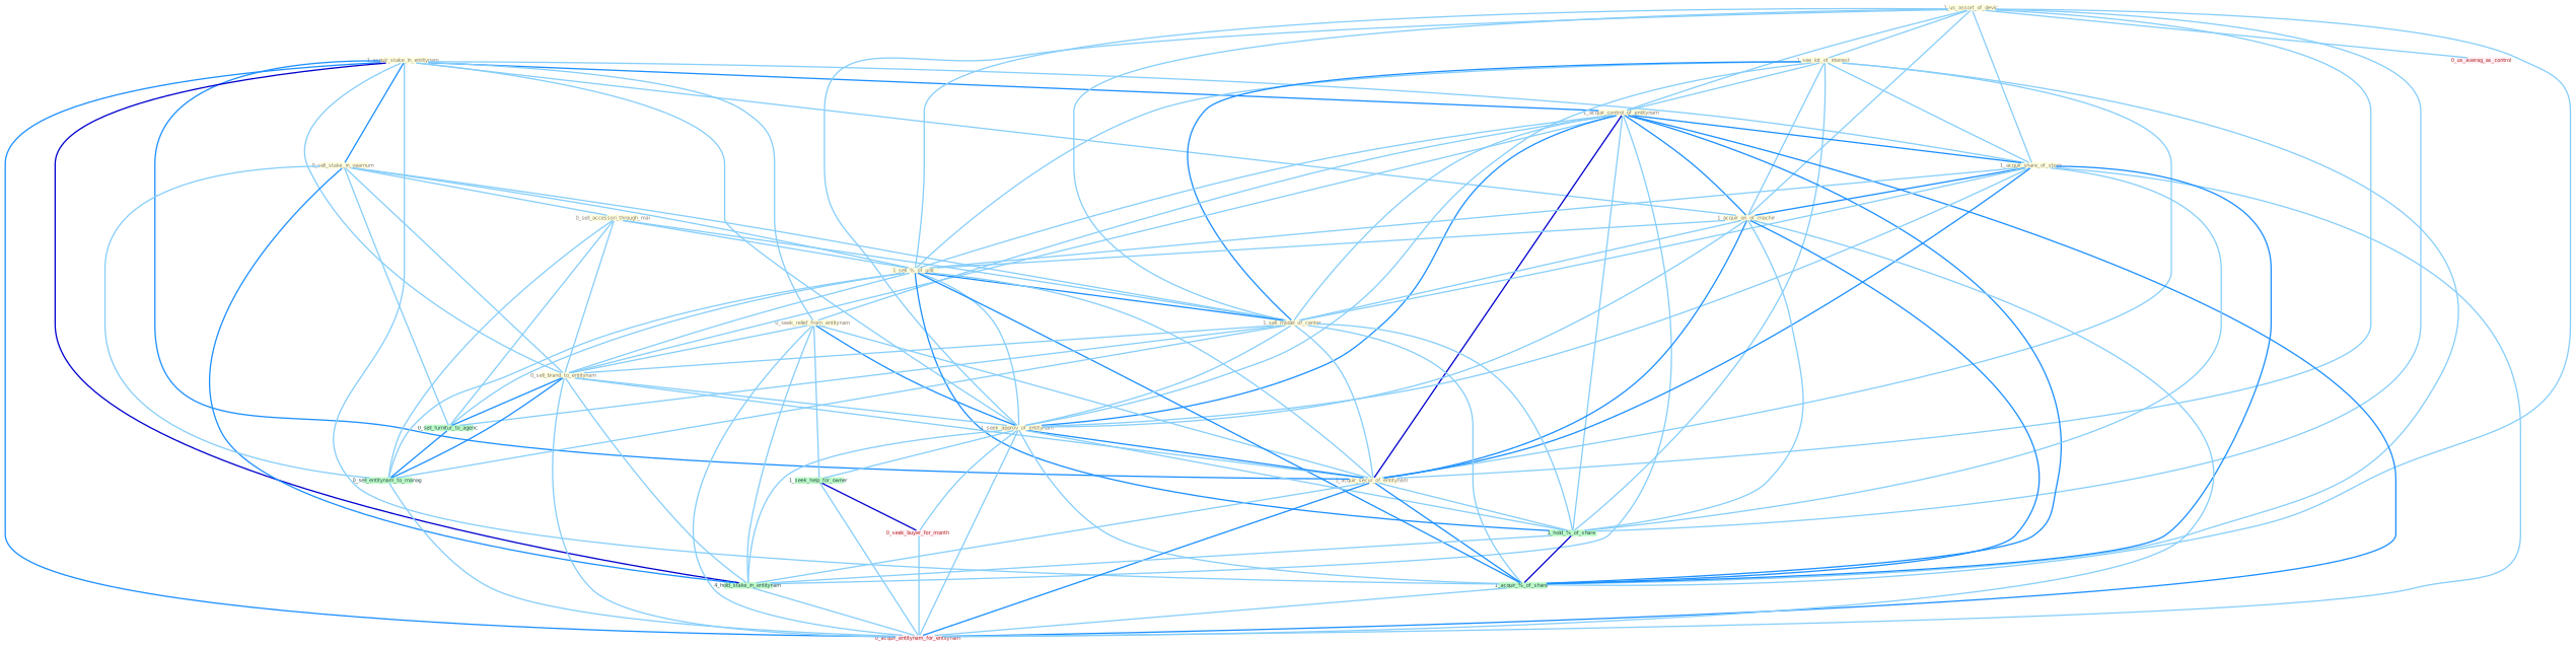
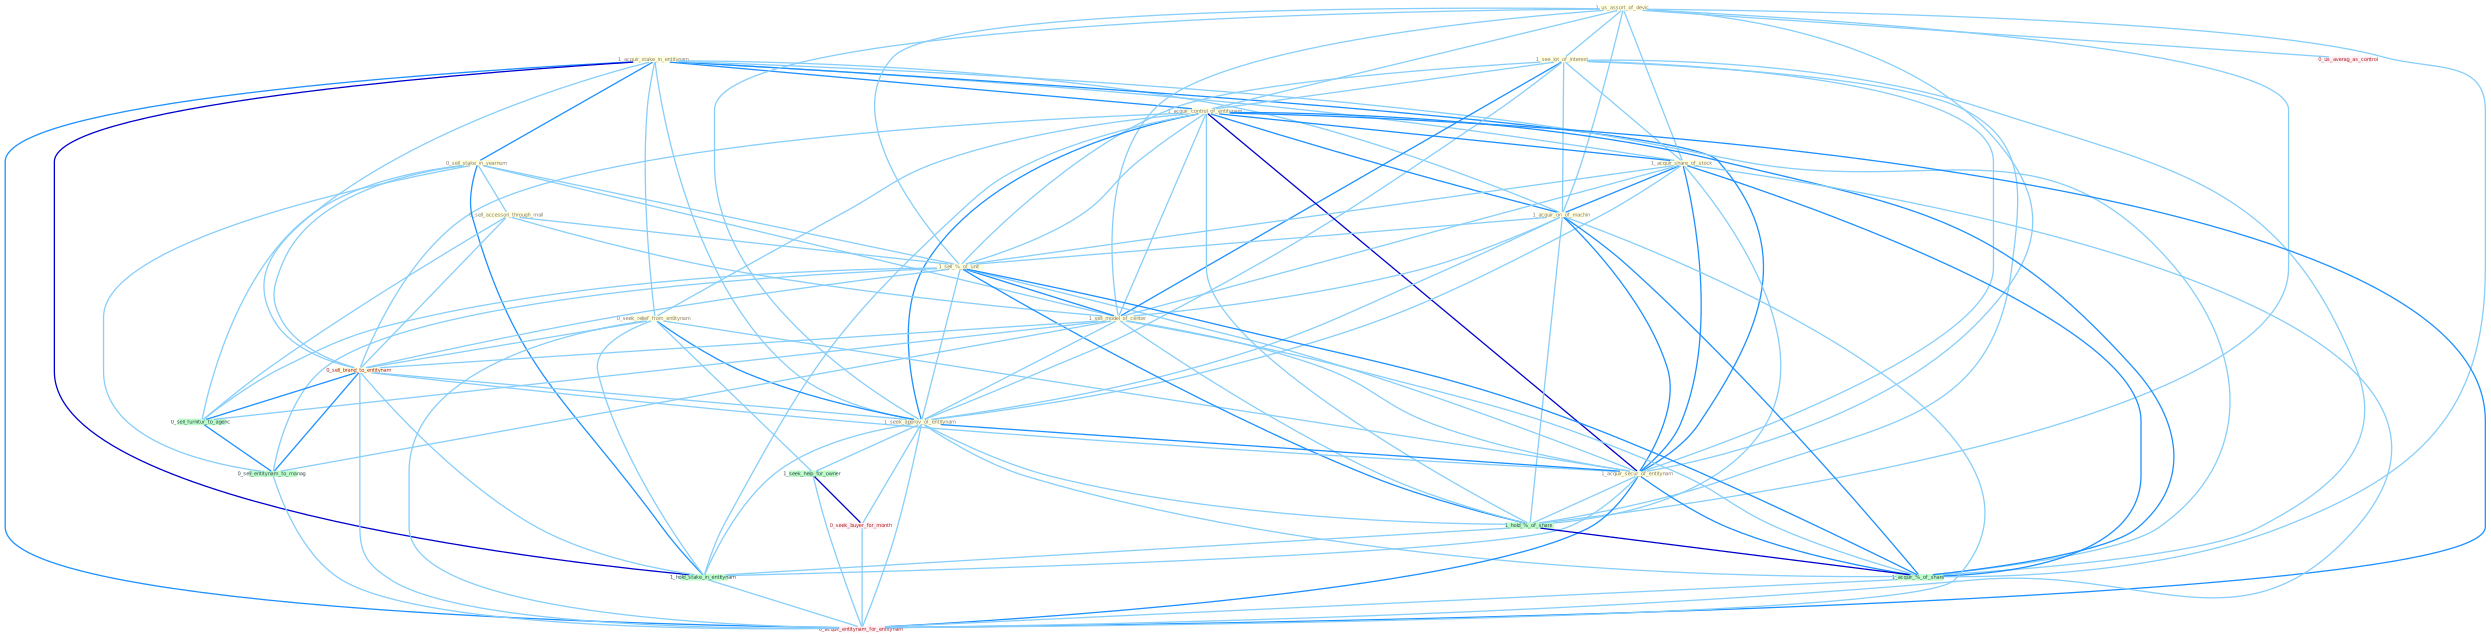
  graph {
    fontname="DejaVu Sans"
    node [color="#ffffe0" fixedsize=true fontcolor="#8b7d6b" fontname="DejaVu Sans" fontsize=4 shape=polygon style=filled]
    edge [color="#87cefa" fontname="DejaVu Sans" w=1]
    "1_acquir_stake_in_entitynam " [height=.06 width=.5]
    "1_us_assort_of_devic " [height=.06 width=.5]
    "1_see_lot_of_interest " [height=.06 width=.5]
    "1_acquir_control_of_entitynam " [height=.06 width=.5]
    "0_sell_stake_in_yearnum " [height=.06 width=.5]
    "1_acquir_share_of_stock " [height=.06 width=.5]
    "0_seek_relief_from_entitynam " [height=.06 width=.5]
    "1_acquir_on_of_machin " [height=.06 width=.5]
    "0_sell_accessori_through_mail " [height=.06 width=.5]
    "1_sell_%_of_unit " [height=.06 width=.5]
    "1_sell_model_of_center " [height=.06 width=.5]
-   "0_sell_brand_to_entitynam " [height=.06 width=.5]
+   "0_sell_brand_to_entitynam " [fontcolor="#b22222" height=.06 width=.5]
    "1_seek_approv_of_entitynam " [height=.06 width=.5]
    "1_acquir_secur_of_entitynam " [height=.06 width=.5]
    "0_seek_buyer_for_month " [color="#fff0f5" fontcolor="#b22222" height=.06 width=.5]
    n16 [color="#fff0f5" fontcolor="#b22222" height=.06 label="0_us_averag_as_control" width=.5]
    "0_acquir_entitynam_for_entitynam " [color="#fff0f5" fontcolor="#b22222" height=.06 width=.5]
-   "1_hold_stake_in_entitynam " [color="#BDFCC9" fontcolor="#2f4f4f" height=.06 width=.5 label="4_hold_stake_in_entitynam"]
+   "1_hold_stake_in_entitynam " [color="#BDFCC9" fontcolor="#2f4f4f" height=.06 width=.5]
    "1_acquir_%_of_share " [color="#BDFCC9" fontcolor="#2f4f4f" height=.06 width=.5]
    "1_hold_%_of_share " [color="#BDFCC9" fontcolor="#2f4f4f" height=.06 width=.5]
    "0_sell_furnitur_to_agenc " [color="#BDFCC9" fontcolor="#2f4f4f" height=.06 width=.5]
    "0_sell_entitynam_to_manag " [color="#BDFCC9" fontcolor="#2f4f4f" height=.06 width=.5]
    "1_seek_help_for_owner " [color="#BDFCC9" fontcolor="#2f4f4f" height=.06 width=.5]
    subgraph sub_1 {
      "1_acquir_stake_in_entitynam "
      "1_us_assort_of_devic "
      "1_see_lot_of_interest "
      "1_acquir_control_of_entitynam "
      "0_sell_stake_in_yearnum "
      "1_acquir_share_of_stock "
      "0_seek_relief_from_entitynam "
      "1_acquir_on_of_machin "
      "0_sell_accessori_through_mail "
      "1_sell_%_of_unit "
      "1_sell_model_of_center "
      "0_sell_brand_to_entitynam "
      "1_seek_approv_of_entitynam "
      "1_acquir_secur_of_entitynam "
    }
    subgraph sub_2 {
      "0_seek_buyer_for_month "
      n16
      "0_acquir_entitynam_for_entitynam "
    }
    "1_acquir_stake_in_entitynam " -- "1_acquir_control_of_entitynam " [color="#1e90ff" w=2]
    "1_acquir_stake_in_entitynam " -- "0_sell_stake_in_yearnum " [color="#1e90ff" w=2]
    "1_acquir_stake_in_entitynam " -- "1_acquir_share_of_stock "
    "1_acquir_stake_in_entitynam " -- "0_seek_relief_from_entitynam "
    "1_acquir_stake_in_entitynam " -- "1_acquir_on_of_machin "
    "1_acquir_stake_in_entitynam " -- "0_sell_brand_to_entitynam "
    "1_acquir_stake_in_entitynam " -- "1_seek_approv_of_entitynam "
    "1_acquir_stake_in_entitynam " -- "1_acquir_secur_of_entitynam " [color="#1e90ff" w=2]
    "1_acquir_stake_in_entitynam " -- "0_acquir_entitynam_for_entitynam " [color="#1e90ff" w=2]
    "1_acquir_stake_in_entitynam " -- "1_hold_stake_in_entitynam " [color="#0000cd" w=3]
    "1_acquir_stake_in_entitynam " -- "1_acquir_%_of_share "
    "1_us_assort_of_devic " -- "1_see_lot_of_interest "
    "1_us_assort_of_devic " -- "1_acquir_control_of_entitynam "
    "1_us_assort_of_devic " -- "1_acquir_share_of_stock "
    "1_us_assort_of_devic " -- "1_acquir_on_of_machin "
    "1_us_assort_of_devic " -- "1_sell_%_of_unit "
    "1_us_assort_of_devic " -- "1_sell_model_of_center "
    "1_us_assort_of_devic " -- "1_seek_approv_of_entitynam "
    "1_us_assort_of_devic " -- "1_acquir_secur_of_entitynam "
    "1_us_assort_of_devic " -- n16
    "1_us_assort_of_devic " -- "1_acquir_%_of_share "
    "1_us_assort_of_devic " -- "1_hold_%_of_share "
    "1_see_lot_of_interest " -- "1_acquir_control_of_entitynam "
    "1_see_lot_of_interest " -- "1_acquir_share_of_stock "
    "1_see_lot_of_interest " -- "1_acquir_on_of_machin "
    "1_see_lot_of_interest " -- "1_sell_%_of_unit "
    "1_see_lot_of_interest " -- "1_sell_model_of_center " [color="#1e90ff"]
    "1_see_lot_of_interest " -- "1_seek_approv_of_entitynam "
    "1_see_lot_of_interest " -- "1_acquir_secur_of_entitynam "
    "1_see_lot_of_interest " -- "1_acquir_%_of_share "
    "1_see_lot_of_interest " -- "1_hold_%_of_share "
    "1_acquir_control_of_entitynam " -- "1_acquir_share_of_stock " [color="#1e90ff" w=2]
    "1_acquir_control_of_entitynam " -- "0_seek_relief_from_entitynam "
    "1_acquir_control_of_entitynam " -- "1_acquir_on_of_machin " [color="#1e90ff" w=2]
    "1_acquir_control_of_entitynam " -- "1_sell_%_of_unit "
    "1_acquir_control_of_entitynam " -- "1_sell_model_of_center "
    "1_acquir_control_of_entitynam " -- "0_sell_brand_to_entitynam "
    "1_acquir_control_of_entitynam " -- "1_seek_approv_of_entitynam " [color="#1e90ff" w=2]
    "1_acquir_control_of_entitynam " -- "1_acquir_secur_of_entitynam " [color="#0000cd" w=3]
    "1_acquir_control_of_entitynam " -- "0_acquir_entitynam_for_entitynam " [color="#1e90ff" w=2]
    "1_acquir_control_of_entitynam " -- "1_hold_stake_in_entitynam "
    "1_acquir_control_of_entitynam " -- "1_acquir_%_of_share " [color="#1e90ff" w=2]
    "1_acquir_control_of_entitynam " -- "1_hold_%_of_share "
    "0_sell_stake_in_yearnum " -- "0_sell_accessori_through_mail "
    "0_sell_stake_in_yearnum " -- "1_sell_%_of_unit "
    "0_sell_stake_in_yearnum " -- "1_sell_model_of_center "
    "0_sell_stake_in_yearnum " -- "0_sell_brand_to_entitynam "
    "0_sell_stake_in_yearnum " -- "1_hold_stake_in_entitynam " [color="#1e90ff" w=2]
    "0_sell_stake_in_yearnum " -- "0_sell_furnitur_to_agenc "
    "0_sell_stake_in_yearnum " -- "0_sell_entitynam_to_manag "
    "1_acquir_share_of_stock " -- "1_acquir_on_of_machin " [color="#1e90ff" w=2]
    "1_acquir_share_of_stock " -- "1_sell_%_of_unit "
    "1_acquir_share_of_stock " -- "1_sell_model_of_center "
    "1_acquir_share_of_stock " -- "1_seek_approv_of_entitynam "
    "1_acquir_share_of_stock " -- "1_acquir_secur_of_entitynam " [color="#1e90ff" w=2]
    "1_acquir_share_of_stock " -- "0_acquir_entitynam_for_entitynam "
    "1_acquir_share_of_stock " -- "1_acquir_%_of_share " [color="#1e90ff" w=2]
    "1_acquir_share_of_stock " -- "1_hold_%_of_share "
    "0_seek_relief_from_entitynam " -- "0_sell_brand_to_entitynam "
    "0_seek_relief_from_entitynam " -- "1_seek_approv_of_entitynam " [color="#1e90ff" w=2]
    "0_seek_relief_from_entitynam " -- "1_acquir_secur_of_entitynam "
    "0_seek_relief_from_entitynam " -- "0_acquir_entitynam_for_entitynam "
    "0_seek_relief_from_entitynam " -- "1_hold_stake_in_entitynam "
    "0_seek_relief_from_entitynam " -- "1_seek_help_for_owner "
    "1_acquir_on_of_machin " -- "1_sell_%_of_unit "
    "1_acquir_on_of_machin " -- "1_sell_model_of_center "
    "1_acquir_on_of_machin " -- "1_seek_approv_of_entitynam "
    "1_acquir_on_of_machin " -- "1_acquir_secur_of_entitynam " [color="#1e90ff" w=2]
    "1_acquir_on_of_machin " -- "0_acquir_entitynam_for_entitynam "
    "1_acquir_on_of_machin " -- "1_acquir_%_of_share " [color="#1e90ff" w=2]
    "1_acquir_on_of_machin " -- "1_hold_%_of_share "
    "0_sell_accessori_through_mail " -- "1_sell_%_of_unit "
    "0_sell_accessori_through_mail " -- "1_sell_model_of_center "
    "0_sell_accessori_through_mail " -- "0_sell_brand_to_entitynam "
    "0_sell_accessori_through_mail " -- "0_sell_furnitur_to_agenc "
-   "0_sell_accessori_through_mail " -- "0_sell_entitynam_to_manag "
    "1_sell_%_of_unit " -- "1_sell_model_of_center " [color="#1e90ff" w=2]
    "1_sell_%_of_unit " -- "0_sell_brand_to_entitynam "
    "1_sell_%_of_unit " -- "1_seek_approv_of_entitynam "
    "1_sell_%_of_unit " -- "1_acquir_secur_of_entitynam "
    "1_sell_%_of_unit " -- "1_acquir_%_of_share " [color="#1e90ff" w=2]
    "1_sell_%_of_unit " -- "1_hold_%_of_share " [color="#1e90ff" w=2]
    "1_sell_%_of_unit " -- "0_sell_furnitur_to_agenc "
    "1_sell_%_of_unit " -- "0_sell_entitynam_to_manag "
    "1_sell_model_of_center " -- "0_sell_brand_to_entitynam "
    "1_sell_model_of_center " -- "1_seek_approv_of_entitynam "
    "1_sell_model_of_center " -- "1_acquir_secur_of_entitynam "
    "1_sell_model_of_center " -- "1_acquir_%_of_share "
    "1_sell_model_of_center " -- "1_hold_%_of_share "
    "1_sell_model_of_center " -- "0_sell_furnitur_to_agenc "
    "1_sell_model_of_center " -- "0_sell_entitynam_to_manag "
    "0_sell_brand_to_entitynam " -- "1_seek_approv_of_entitynam "
    "0_sell_brand_to_entitynam " -- "1_acquir_secur_of_entitynam "
    "0_sell_brand_to_entitynam " -- "0_acquir_entitynam_for_entitynam "
    "0_sell_brand_to_entitynam " -- "1_hold_stake_in_entitynam "
    "0_sell_brand_to_entitynam " -- "0_sell_furnitur_to_agenc " [color="#1e90ff" w=2]
    "0_sell_brand_to_entitynam " -- "0_sell_entitynam_to_manag " [color="#1e90ff" w=2]
    "1_seek_approv_of_entitynam " -- "1_acquir_secur_of_entitynam " [color="#1e90ff" w=2]
    "1_seek_approv_of_entitynam " -- "0_seek_buyer_for_month "
    "1_seek_approv_of_entitynam " -- "0_acquir_entitynam_for_entitynam "
    "1_seek_approv_of_entitynam " -- "1_hold_stake_in_entitynam "
    "1_seek_approv_of_entitynam " -- "1_acquir_%_of_share "
    "1_seek_approv_of_entitynam " -- "1_hold_%_of_share "
    "1_seek_approv_of_entitynam " -- "1_seek_help_for_owner "
    "1_acquir_secur_of_entitynam " -- "0_acquir_entitynam_for_entitynam " [color="#1e90ff" w=2]
    "1_acquir_secur_of_entitynam " -- "1_hold_stake_in_entitynam "
    "1_acquir_secur_of_entitynam " -- "1_acquir_%_of_share " [color="#1e90ff" w=2]
    "1_acquir_secur_of_entitynam " -- "1_hold_%_of_share "
    "0_seek_buyer_for_month " -- "0_acquir_entitynam_for_entitynam "
    "1_hold_stake_in_entitynam " -- "0_acquir_entitynam_for_entitynam "
    "1_acquir_%_of_share " -- "0_acquir_entitynam_for_entitynam "
    "1_hold_%_of_share " -- "1_hold_stake_in_entitynam "
    "1_hold_%_of_share " -- "1_acquir_%_of_share " [color="#0000cd" w=3]
    "0_sell_furnitur_to_agenc " -- "0_sell_entitynam_to_manag " [color="#1e90ff" w=2]
    "0_sell_entitynam_to_manag " -- "0_acquir_entitynam_for_entitynam "
    "1_seek_help_for_owner " -- "0_seek_buyer_for_month " [color="#0000cd" w=2]
    "1_seek_help_for_owner " -- "0_acquir_entitynam_for_entitynam "
  }
